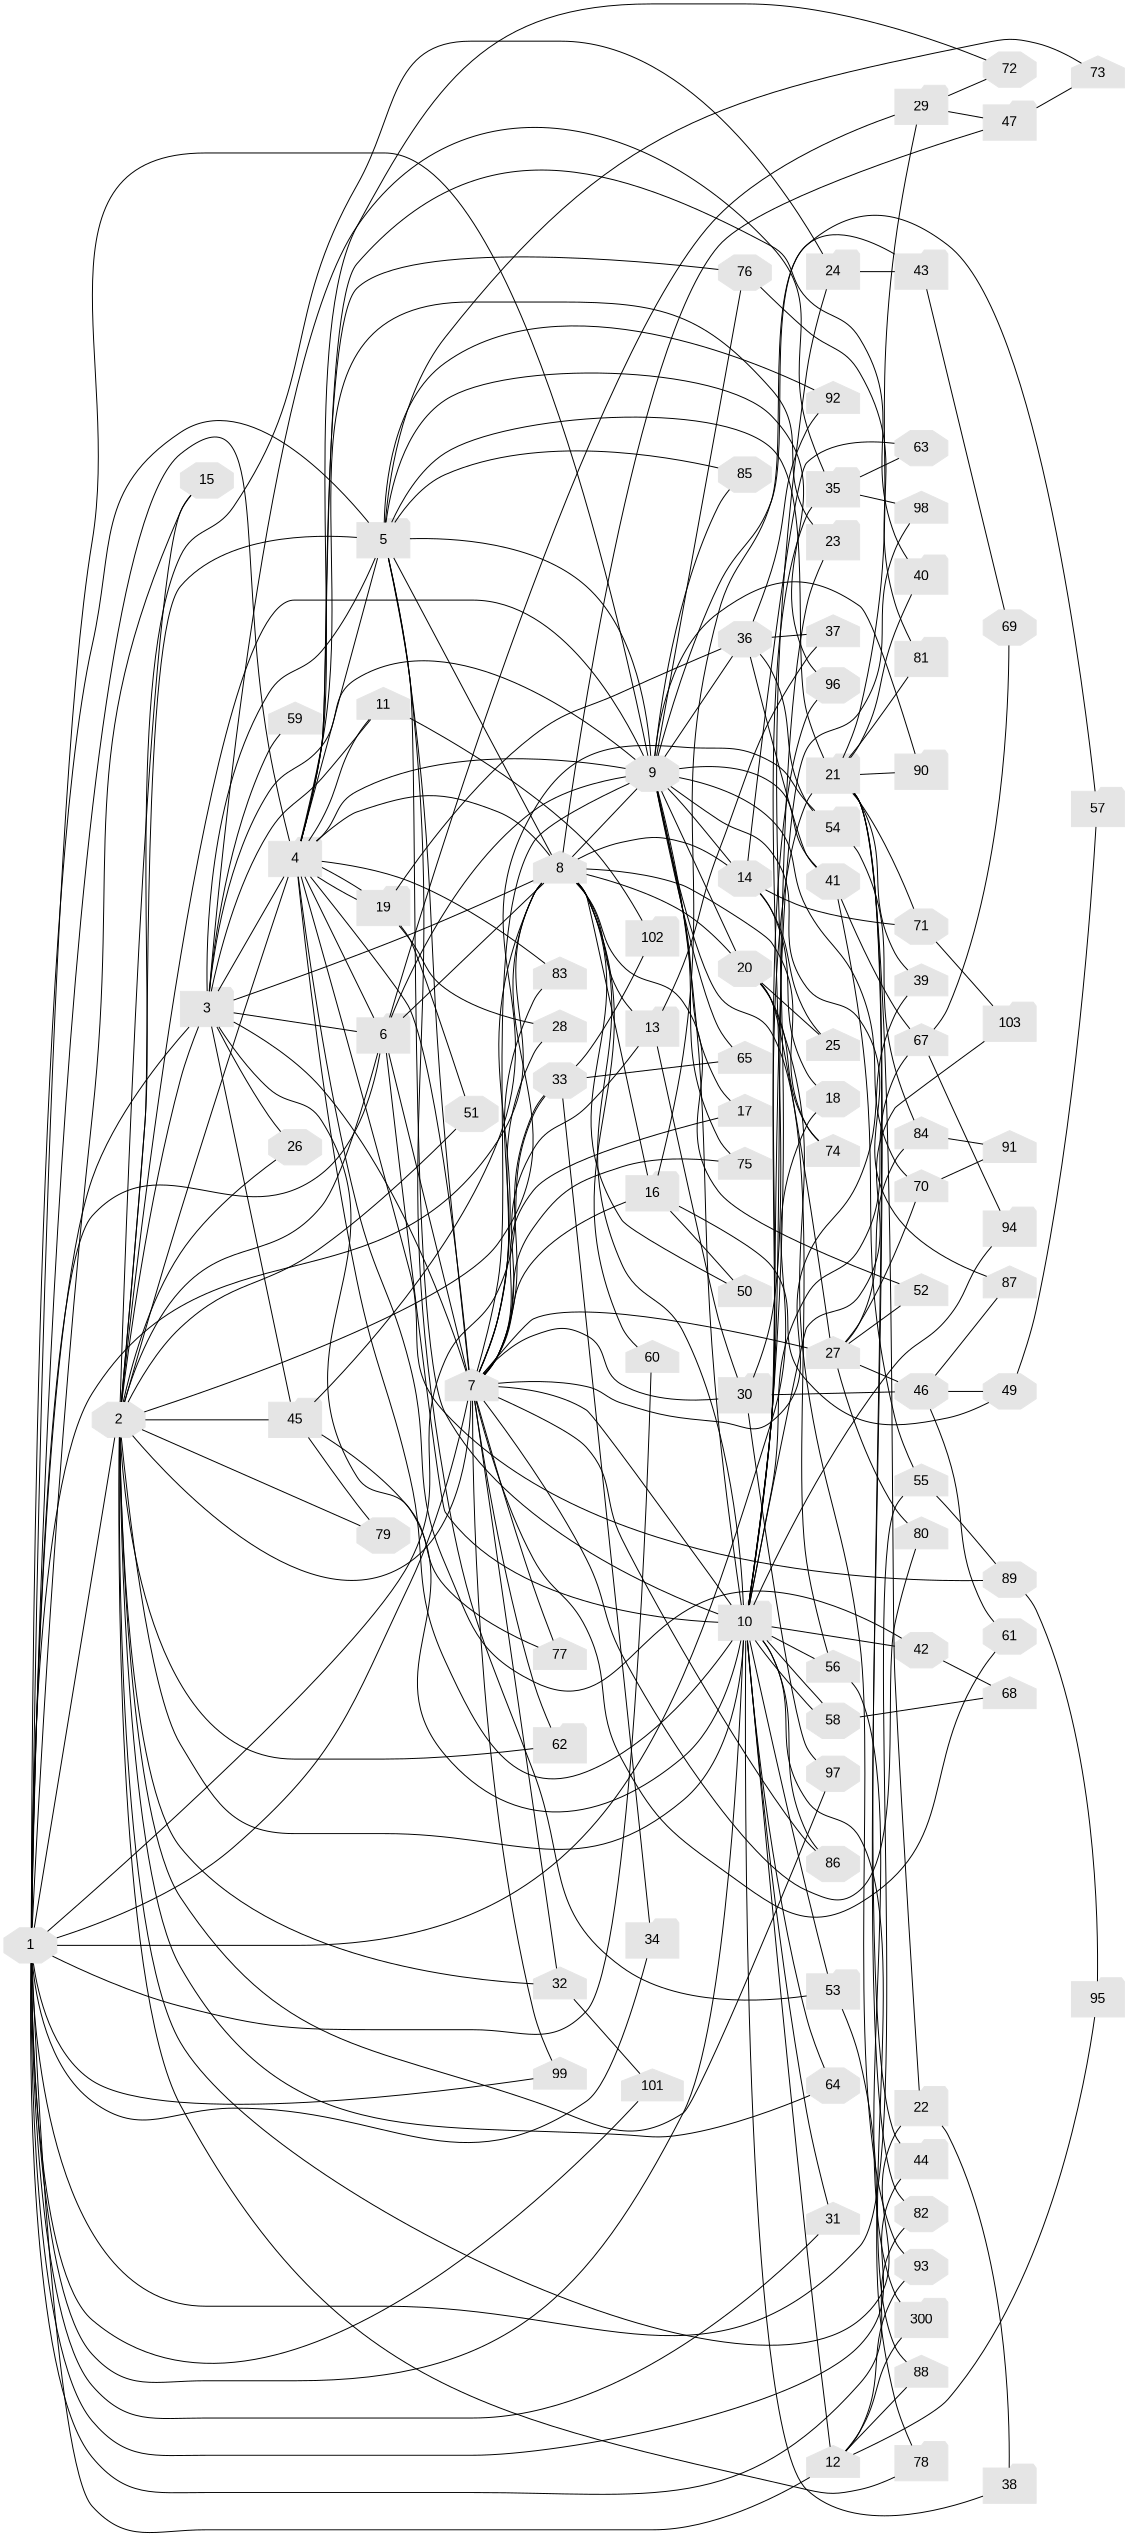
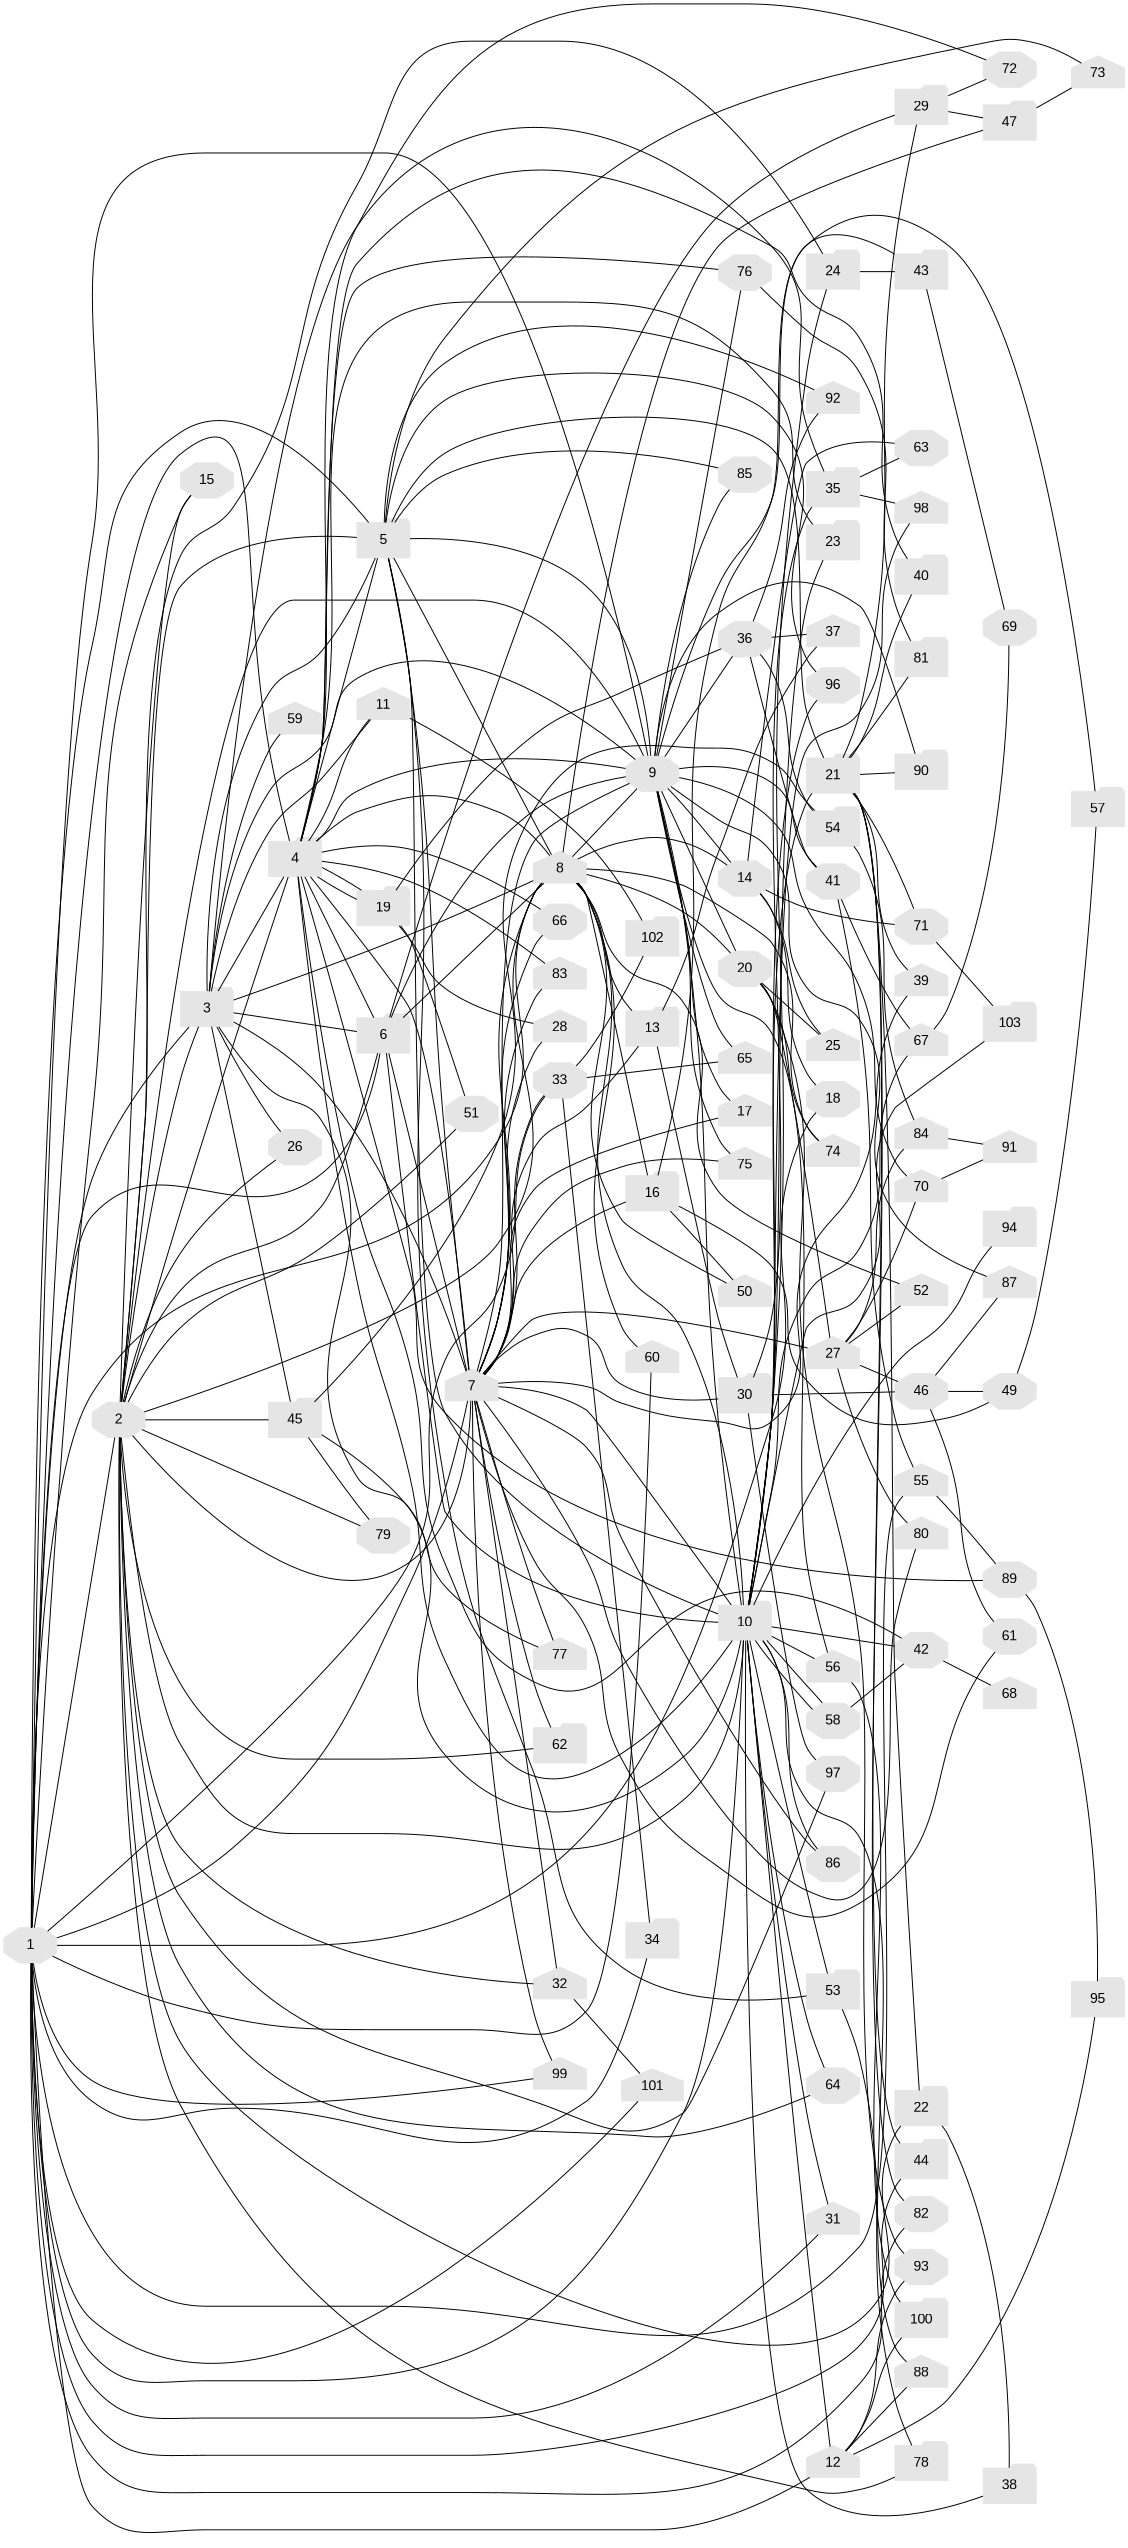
  graph {
    fontname="Liberation Sans"
    rankdir=LR
    node [color=gray90 fontname="Liberation Sans" shape=house style=filled]
    edge [fontname="Liberation Sans"]
    1 [shape=octagon]
    2 [shape=octagon]
    3 [shape=folder]
    4 [shape=folder]
    5 [shape=folder]
    6 [shape=folder]
    7
    8
    9 [shape=octagon]
    10 [shape=folder]
    12
    15 [shape=octagon]
    18 [shape=octagon]
    31
    33 [shape=octagon]
    34 [shape=folder]
    44 [shape=folder]
    55
    60
    82 [shape=octagon]
    99
    101
    22 [shape=folder]
    24 [shape=folder]
    26 [shape=octagon]
    32
    45 [shape=folder]
    51 [shape=octagon]
    62 [shape=folder]
    64 [shape=octagon]
    78 [shape=folder]
    79 [shape=octagon]
    97 [shape=octagon]
    11
    35 [shape=folder]
    59
    19 [shape=folder]
    23 [shape=folder]
    40 [shape=folder]
    42 [shape=octagon]
+   66 [shape=octagon]
    72 [shape=octagon]
    76 [shape=octagon]
    83
    89 [shape=octagon]
    21 [shape=folder]
    53 [shape=folder]
    73
    85 [shape=octagon]
    92
    96 [shape=octagon]
    29 [shape=folder]
    13 [shape=folder]
    16 [shape=folder]
    17
    27
    28
    30 [shape=folder]
    39
    61 [shape=octagon]
    75
    77
    80
    86 [shape=octagon]
    14 [shape=octagon]
    20 [shape=octagon]
    47 [shape=folder]
    50
    52
    74
    36 [shape=octagon]
    41 [shape=octagon]
    43 [shape=folder]
    56
    65
    70
    87
    90 [shape=folder]
    38 [shape=folder]
    58 [shape=octagon]
    67
    88
    94 [shape=folder]
    98
    103 [shape=folder]
    93 [shape=octagon]
    95 [shape=folder]
-   100 [shape=folder label=300]
+   100 [shape=folder]
    102 [shape=folder]
    54 [shape=folder]
    63 [shape=octagon]
    68
    81 [shape=folder]
    71 [shape=octagon]
    37
    49 [shape=octagon]
    57 [shape=folder]
    46 [shape=octagon]
    84
    25
    69 [shape=octagon]
    91
    1 -- 2
    1 -- 3
    1 -- 4
    1 -- 5
    1 -- 6
    1 -- 7
    1 -- 8
    1 -- 9
    1 -- 10
    1 -- 12
    1 -- 15
    1 -- 18
    1 -- 31
    1 -- 33
    1 -- 34
    1 -- 44
    1 -- 55
    1 -- 60
    1 -- 82
    1 -- 99
    1 -- 101
    2 -- 3
    2 -- 4
    2 -- 5
    2 -- 6
    2 -- 7
    2 -- 8
    2 -- 9
    2 -- 10
    2 -- 15
    2 -- 22
    2 -- 24
    2 -- 26
    2 -- 32
    2 -- 45
    2 -- 51
    2 -- 62
    2 -- 64
    2 -- 78
    2 -- 79
    2 -- 97
    3 -- 4
    3 -- 5
    3 -- 6
    3 -- 7
    3 -- 8
    3 -- 9
    3 -- 10
    3 -- 26
    3 -- 45
    3 -- 11
    3 -- 35
    3 -- 59
    4 -- 5
    4 -- 6
    4 -- 7
    4 -- 8
    4 -- 9
    4 -- 10
    4 -- 11
    4 -- 19
    4 -- 19
    4 -- 23
    4 -- 40
    4 -- 42
+   4 -- 66
    4 -- 72
    4 -- 76
    4 -- 83
    4 -- 89
    5 -- 7
    5 -- 8
    5 -- 9
    5 -- 10
    5 -- 21
    5 -- 53
    5 -- 73
    5 -- 85
    5 -- 92
    5 -- 96
    6 -- 7
    6 -- 8
    6 -- 9
    6 -- 10
    6 -- 29
    7 -- 8
    7 -- 9
    7 -- 10
    7 -- 33
    7 -- 99
    7 -- 32
    7 -- 62
+   7 -- 66
    7 -- 83
    7 -- 13
    7 -- 16
    7 -- 17
    7 -- 27
    7 -- 28
    7 -- 30
    7 -- 39
    7 -- 61
    7 -- 75
    7 -- 77
    7 -- 80
    7 -- 86
    8 -- 9
    8 -- 10
    8 -- 60
    8 -- 13
    8 -- 16
    8 -- 14
    8 -- 20
    8 -- 47
    8 -- 50
    8 -- 52
    8 -- 74
    9 -- 10
    9 -- 76
    9 -- 85
    9 -- 17
    9 -- 75
    9 -- 14
    9 -- 20
    9 -- 36
    9 -- 41
    9 -- 43
    9 -- 56
    9 -- 65
    9 -- 70
    9 -- 87
    9 -- 90
    10 -- 12
    10 -- 31
    10 -- 24
    10 -- 64
    10 -- 23
    10 -- 42
    10 -- 21
    10 -- 53
    10 -- 96
    10 -- 86
    10 -- 56
    10 -- 38
    10 -- 58
    10 -- 58
    10 -- 67
    10 -- 88
    10 -- 94
    10 -- 98
    10 -- 103
    12 -- 88
    12 -- 93
    12 -- 95
    12 -- 100
    33 -- 34
    33 -- 65
    33 -- 102
    55 -- 89
    22 -- 38
    24 -- 43
    32 -- 101
    45 -- 79
    45 -- 77
    45 -- 54
    11 -- 102
    35 -- 98
    35 -- 63
    19 -- 51
    19 -- 28
    19 -- 36
    42 -- 68
    76 -- 81
    89 -- 95
    21 -- 44
    21 -- 82
    21 -- 22
    21 -- 40
    21 -- 29
    21 -- 39
    21 -- 90
    21 -- 81
    21 -- 71
    53 -- 78
    29 -- 72
    29 -- 47
    13 -- 30
    13 -- 37
    16 -- 50
    16 -- 49
    16 -- 57
    27 -- 80
    27 -- 52
    27 -- 70
    27 -- 46
    27 -- 84
    30 -- 97
    30 -- 35
    30 -- 46
    14 -- 18
    14 -- 63
    14 -- 71
    14 -- 25
    20 -- 27
    20 -- 74
    20 -- 93
    20 -- 25
    47 -- 73
    36 -- 92
    36 -- 41
    36 -- 54
    36 -- 37
    41 -- 55
    41 -- 67
    43 -- 69
    56 -- 100
    70 -- 91
-   58 -- 68
-   67 -- 94
+   58 -- 42
    67 -- 69
    54 -- 84
    71 -- 103
    49 -- 57
    46 -- 61
    46 -- 87
    46 -- 49
    84 -- 91
  }
